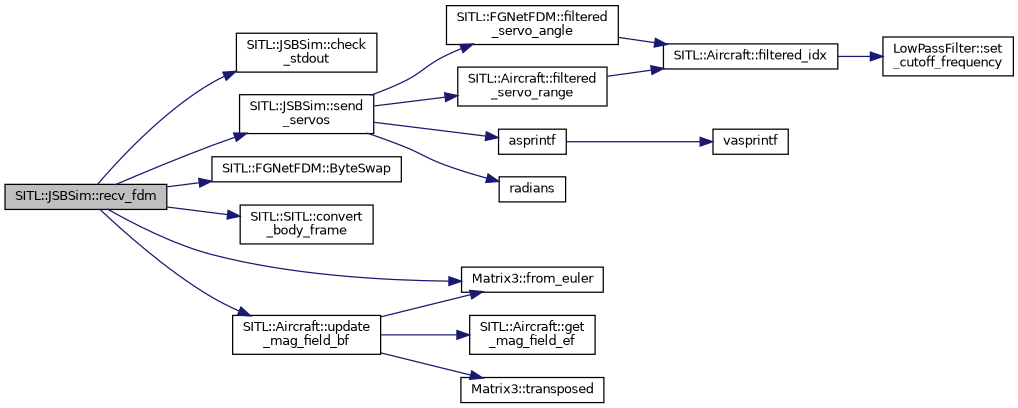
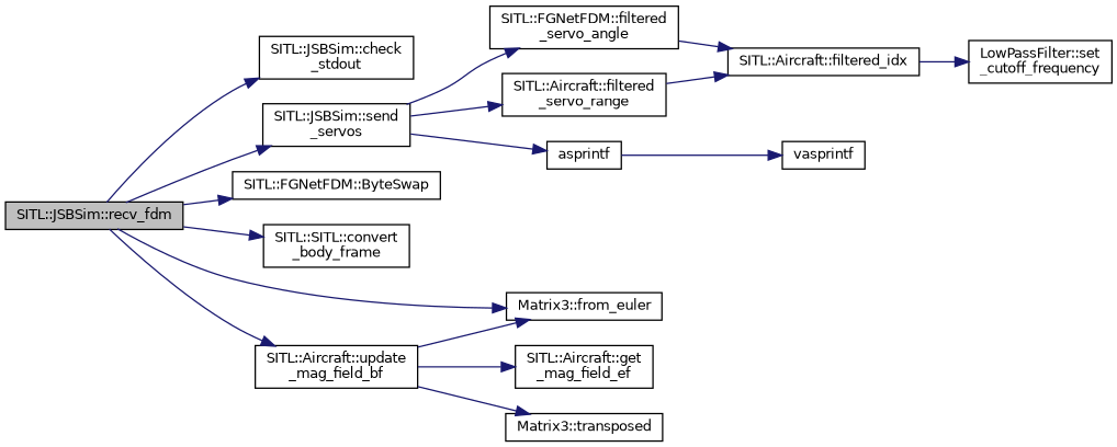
  digraph {
    rankdir=LR
    node [color=black fillcolor=white fontname=Helvetica fontsize=10 shape=record style=filled]
    edge [color=midnightblue fontname=Helvetica fontsize=10 labelfontname=Helvetica labelfontsize=10 style=solid]
    n1 [fillcolor=grey75 fontcolor=black height=0.2 label="SITL::JSBSim::recv_fdm" width=0.4]
    n2 [height=0.2 label="SITL::JSBSim::check\l_stdout" width=0.4]
    n3 [height=0.2 label="SITL::JSBSim::send\l_servos" width=0.4]
    n4 [height=0.2 label="SITL::FGNetFDM::ByteSwap" width=0.4]
    n5 [height=0.2 label="SITL::SITL::convert\l_body_frame" width=0.4]
    n6 [height=0.2 label="Matrix3::from_euler" width=0.4]
    n7 [height=0.2 label="SITL::Aircraft::update\l_mag_field_bf" width=0.4]
    n8 [height=0.2 label="SITL::FGNetFDM::filtered\l_servo_angle" width=0.4]
    n9 [height=0.2 label="SITL::Aircraft::filtered\l_servo_range" width=0.4]
    n10 [height=0.2 label=asprintf width=0.4]
-   n11 [height=0.2 label=radians width=0.4]
    n12 [height=0.2 label="SITL::Aircraft::get\l_mag_field_ef" width=0.4]
    n13 [height=0.2 label="Matrix3::transposed" width=0.4]
    n14 [height=0.2 label="SITL::Aircraft::filtered_idx" width=0.4]
    n15 [height=0.2 label=vasprintf width=0.4]
    n16 [height=0.2 label="LowPassFilter::set\l_cutoff_frequency" width=0.4]
    n1 -> n2
    n1 -> n3
    n1 -> n4
    n1 -> n5
    n1 -> n6
    n1 -> n7
    n3 -> n8
    n3 -> n9
    n3 -> n10
-   n3 -> n11
    n7 -> n6
    n7 -> n12
    n7 -> n13
    n8 -> n14
    n9 -> n14
    n10 -> n15
    n14 -> n16
  }
